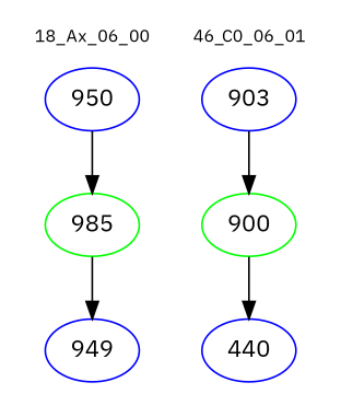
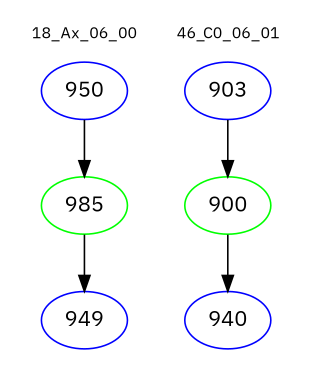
  digraph {
    fontname="IBM Plex Sans"
    node [color=blue fontname="IBM Plex Sans"]
    edge [color=black fontname="IBM Plex Sans"]
    n1 [label=950]
    n2 [color=green label=985]
    n3 [label=949]
    n4 [label=903]
    n5 [color=green label=900]
-   n6 [label=440]
+   n6 [label=940]
    subgraph cluster_1 {
      color=white
      fontsize=10
      label="18_Ax_06_00"
      n1
      n2
      n3
    }
    subgraph cluster_2 {
      color=white
      fontsize=10
      label="46_C0_06_01"
      n4
      n5
      n6
    }
    n1 -> n2
    n2 -> n3
    n4 -> n5
    n5 -> n6
  }
